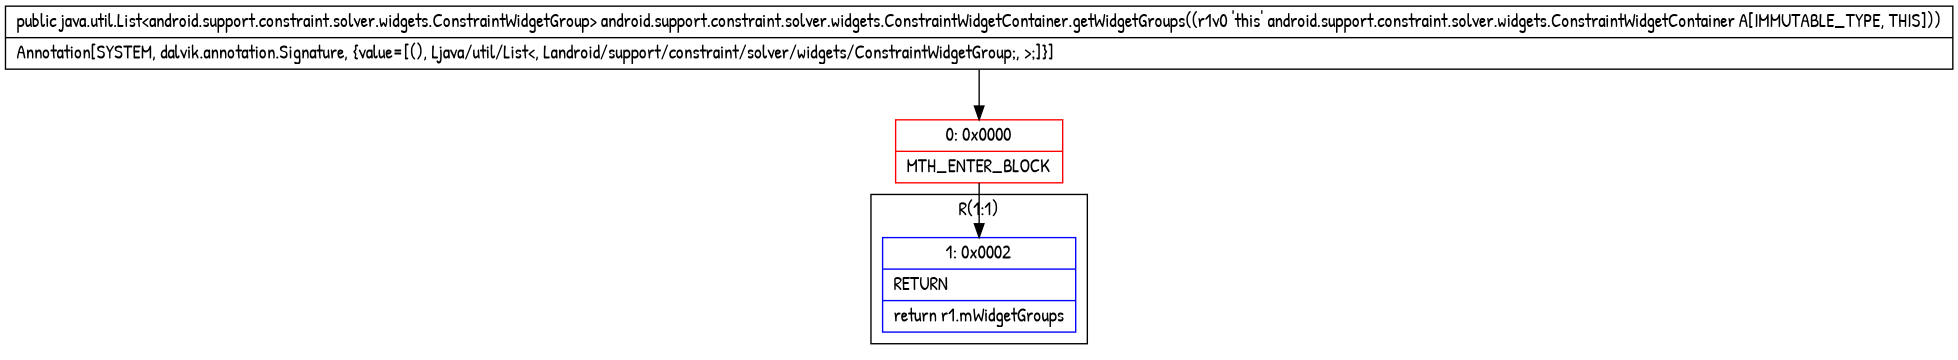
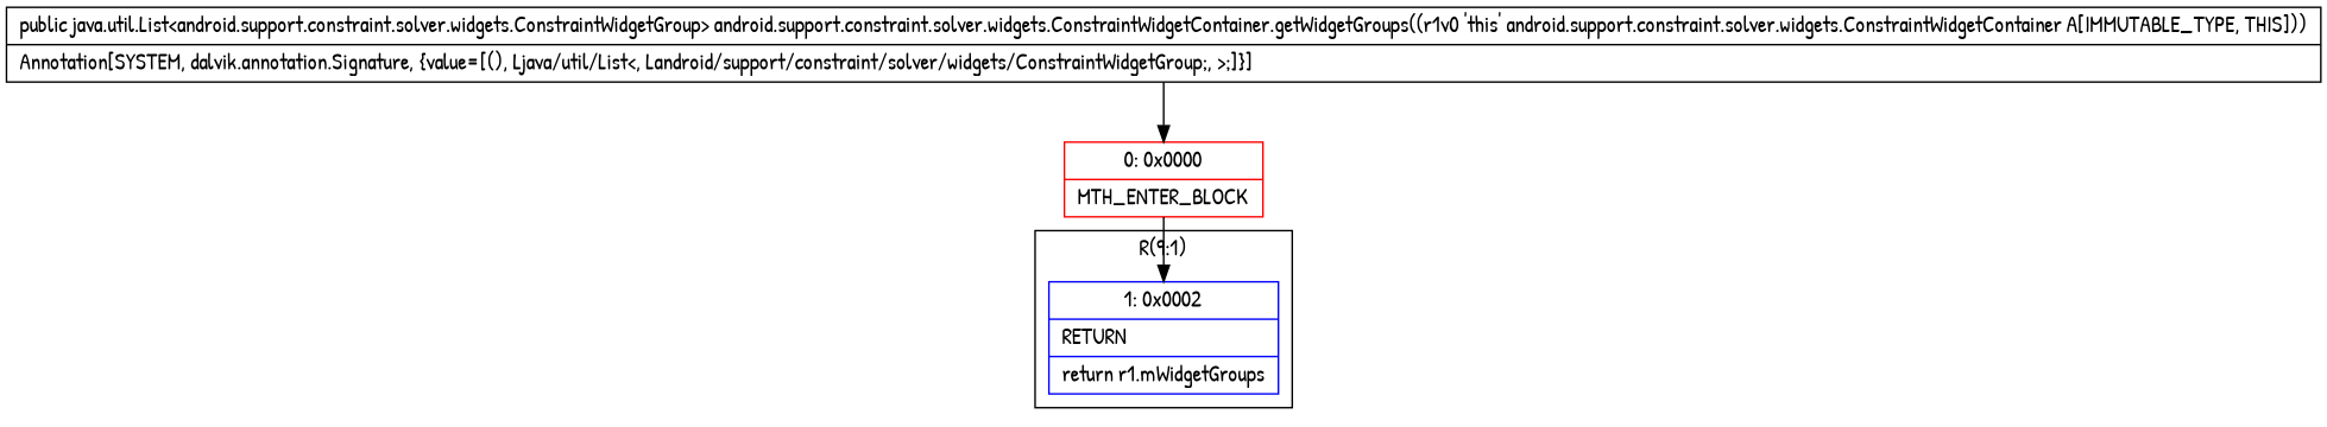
  digraph {
    fontname="Patrick Hand"
    node [shape=record fontname="Patrick Hand"]
    edge [fontname="Patrick Hand"]
    n1 [color=blue label="{1\:\ 0x0002|RETURN\l|return r1.mWidgetGroups\l}"]
    n2 [color=red label="{0\:\ 0x0000|MTH_ENTER_BLOCK\l}"]
    n3 [label="{public java.util.List\<android.support.constraint.solver.widgets.ConstraintWidgetGroup\> android.support.constraint.solver.widgets.ConstraintWidgetContainer.getWidgetGroups((r1v0 'this' android.support.constraint.solver.widgets.ConstraintWidgetContainer A[IMMUTABLE_TYPE, THIS]))  | Annotation[SYSTEM, dalvik.annotation.Signature, \{value=[(), Ljava\/util\/List\<, Landroid\/support\/constraint\/solver\/widgets\/ConstraintWidgetGroup;, \>;]\}]\l}"]
    subgraph cluster_1 {
-     label="R(1:1)"
+     label="R(9:1)"
      n1
    }
    n2 -> n1
    n3 -> n2
  }
